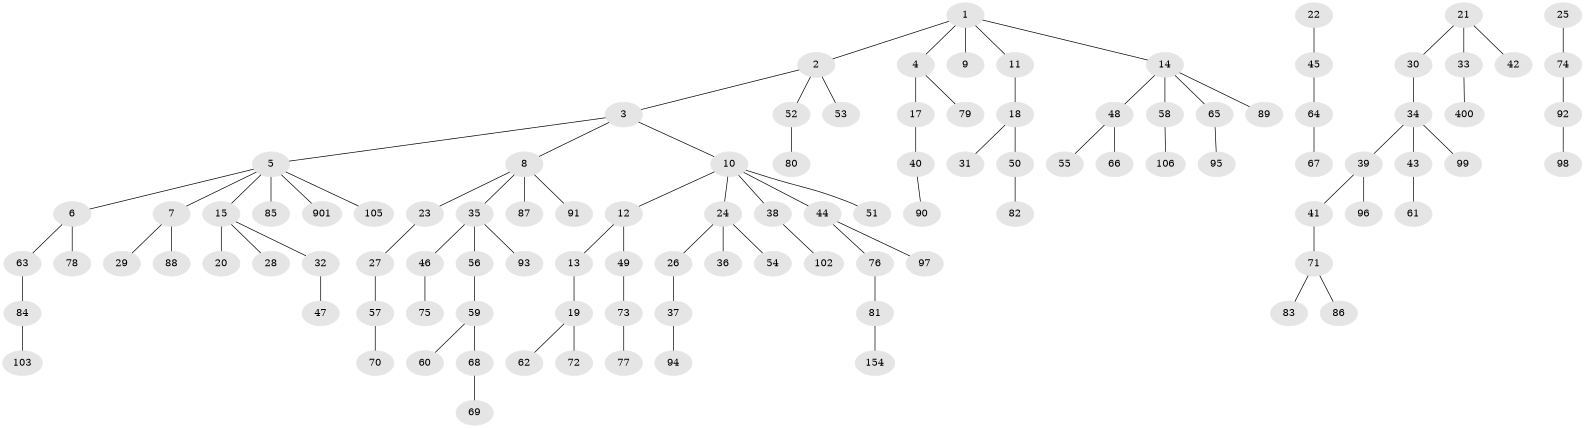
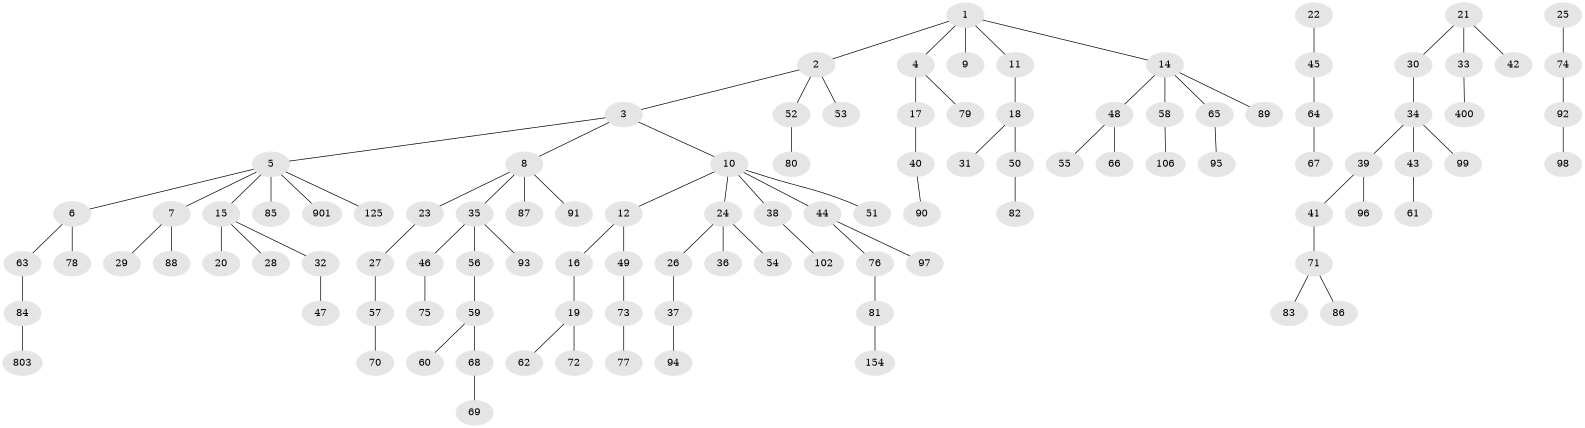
  graph {
    node [color=gray90 style=filled]
    1
    2
    4
    9
    11
    14
    3
    52
    53
    17
    79
    18
    48
    58
    65
    89
    5
    8
    10
    80
    6
    7
    15
    85
    n25 [label=901]
-   105
+   105 [label=125]
    23
    35
    87
    91
    12
    24
    38
    44
    51
    40
    63
    78
    29
    88
    20
    28
    32
    84
    22
    45
    27
    46
    56
    93
-   13
+   13 [label=16]
    49
    26
    36
    54
    102
    76
    97
    31
    50
    19
    73
    62
    72
    55
    66
    106
    95
    47
    21
    30
    33
    42
    25
    74
    90
    82
    34
    n79 [label=400]
    64
    57
    37
    92
    70
    39
    43
    99
    41
    96
    61
    75
    59
    94
    71
    83
    86
    81
    67
    77
    60
    68
    69
-   103
+   103 [label=803]
    98
    n105 [label=154]
    1 -- 2
    1 -- 4
    1 -- 9
    1 -- 11
    1 -- 14
    2 -- 3
    2 -- 52
    2 -- 53
    4 -- 17
    4 -- 79
    11 -- 18
    14 -- 48
    14 -- 58
    14 -- 65
    14 -- 89
    3 -- 5
    3 -- 8
    3 -- 10
    52 -- 80
    17 -- 40
    18 -- 31
    18 -- 50
    48 -- 55
    48 -- 66
    58 -- 106
    65 -- 95
    5 -- 6
    5 -- 7
    5 -- 15
    5 -- 85
    5 -- n25
    5 -- 105
    8 -- 23
    8 -- 35
    8 -- 87
    8 -- 91
    10 -- 12
    10 -- 24
    10 -- 38
    10 -- 44
    10 -- 51
    6 -- 63
    6 -- 78
    7 -- 29
    7 -- 88
    15 -- 20
    15 -- 28
    15 -- 32
    23 -- 27
    35 -- 46
    35 -- 56
    35 -- 93
    12 -- 13
    12 -- 49
    24 -- 26
    24 -- 36
    24 -- 54
    38 -- 102
    44 -- 76
    44 -- 97
    40 -- 90
    63 -- 84
    32 -- 47
    84 -- 103
    22 -- 45
    45 -- 64
    27 -- 57
    46 -- 75
    56 -- 59
    13 -- 19
    49 -- 73
    26 -- 37
    76 -- 81
    50 -- 82
    19 -- 62
    19 -- 72
    73 -- 77
    21 -- 30
    21 -- 33
    21 -- 42
    30 -- 34
    33 -- n79
    25 -- 74
    74 -- 92
    34 -- 39
    34 -- 43
    34 -- 99
    64 -- 67
    57 -- 70
    37 -- 94
    92 -- 98
    39 -- 41
    39 -- 96
    43 -- 61
    41 -- 71
    59 -- 60
    59 -- 68
    71 -- 83
    71 -- 86
    81 -- n105
    68 -- 69
  }
